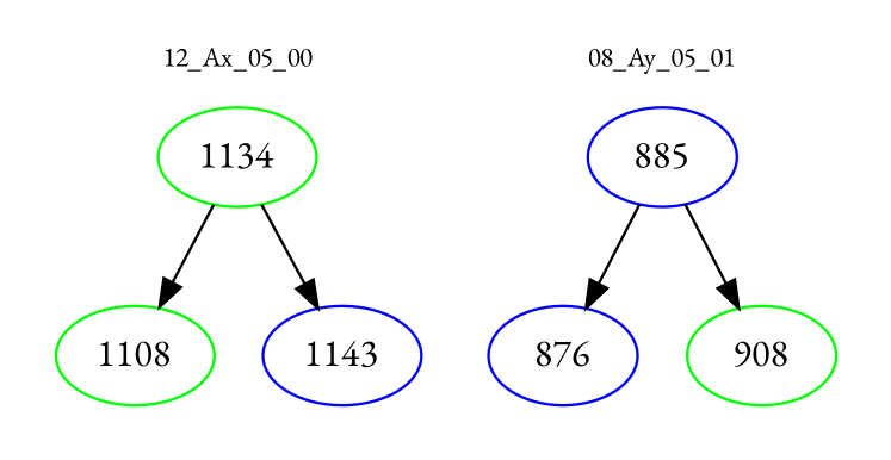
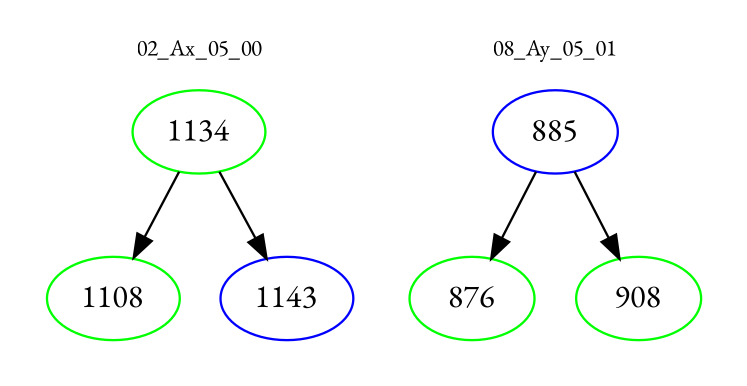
  digraph {
    fontname="EB Garamond"
    node [color=green fontname="EB Garamond"]
    edge [color=black fontname="EB Garamond"]
    n1 [label=1134]
    n2 [label=1108]
    n3 [color=blue label=1143]
    n4 [color=blue label=885]
-   n5 [color=blue label=876]
+   n5 [label=876]
    n6 [label=908]
    subgraph cluster_1 {
      color=white
      fontsize=10
-     label="12_Ax_05_00"
+     label="02_Ax_05_00"
      n1
      n2
      n3
    }
    subgraph cluster_2 {
      color=white
      fontsize=10
      label="08_Ay_05_01"
      n4
      n5
      n6
    }
    n1 -> n2
    n1 -> n3
    n4 -> n5
    n4 -> n6
  }
